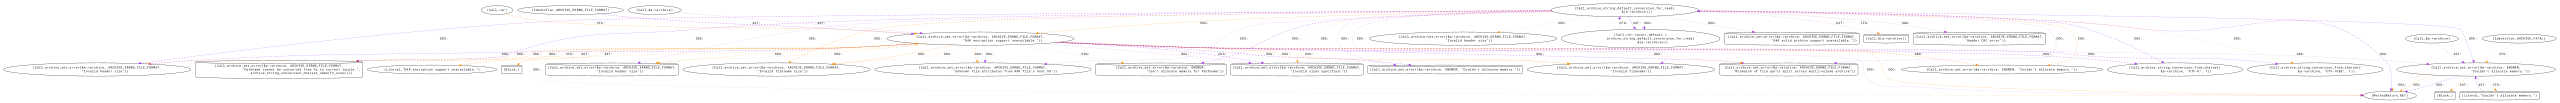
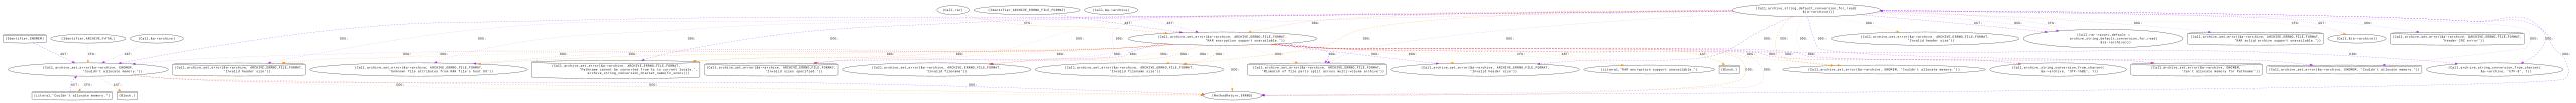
  digraph {
    fontname="Roboto Mono"
    node [fontname="Roboto Mono" shape=ellipse]
    edge [color=purple fontname="Roboto Mono" style=dotted]
    n1 [label="(Call,archive_set_error(&a->archive, ENOMEM,\n                        \"Couldn't allocate memory.\"))"]
-   n2 [label="(MethodReturn,RET)"]
+   n2 [label="(MethodReturn,ERRNO)"]
    n3 [label="(Literal,\"Couldn't allocate memory.\")" shape=cylinder]
    n4 [label="(Block,)" shape=cylinder]
    n5 [label="(Call,archive_set_error(&a->archive, ARCHIVE_ERRNO_FILE_FORMAT,\n                      \"RAR encryption support unavailable.\"))"]
    n6 [label="(Call,archive_set_error(&a->archive, ARCHIVE_ERRNO_FILE_FORMAT,\n                      \"Pathname cannot be converted from %s to current locale.\",\n                      archive_string_conversion_charset_name(fn_sconv)))" shape=cylinder]
    n7 [label="(Literal,\"RAR encryption support unavailable.\")"]
    n8 [label="(Call,archive_string_conversion_from_charset(\n           &a->archive, \"UTF-16BE\", 1))"]
    n9 [label="(Block,)" shape=cylinder]
    n10 [label="(Call,archive_set_error(&a->archive, ENOMEM,\n                        \"Can't allocate memory for Pathname\"))" shape=cylinder]
    n11 [label="(Call,archive_set_error(&a->archive, ENOMEM, \"Couldn't allocate memory.\"))" shape=cylinder]
    n12 [label="(Call,archive_set_error(&a->archive, ARCHIVE_ERRNO_FILE_FORMAT,\n        \"Invalid header size\"))" shape=cylinder]
    n13 [label="(Call,archive_set_error(&a->archive, ARCHIVE_ERRNO_FILE_FORMAT,\n                      \"Unknown file attributes from RAR file's host OS\"))"]
    n14 [label="(Call,archive_set_error(&a->archive, ENOMEM, \"Couldn't allocate memory.\"))"]
    n15 [label="(Call,archive_set_error(&a->archive, ARCHIVE_ERRNO_FILE_FORMAT,\n                      \"Invalid sizes specified.\"))" shape=cylinder]
    n16 [label="(Call,archive_set_error(&a->archive, ARCHIVE_ERRNO_FILE_FORMAT,\n          \"Invalid filename\"))"]
    n17 [label="(Call,archive_set_error(&a->archive, ARCHIVE_ERRNO_FILE_FORMAT,\n      \"Invalid filename size\"))"]
    n18 [label="(Call,archive_string_conversion_from_charset(\n           &a->archive, \"UTF-8\", 1))"]
    n19 [label="(Call,archive_set_error(&a->archive, ARCHIVE_ERRNO_FILE_FORMAT,\n      \"Mismatch of file parts split across multi-volume archive\"))" shape=cylinder]
    n20 [label="(Call,archive_set_error(&a->archive, ARCHIVE_ERRNO_FILE_FORMAT,\n        \"Invalid header size\"))"]
    n21 [label="(Call,archive_string_default_conversion_for_read(\n            &(a->archive)))"]
    n22 [label="(Call,archive_set_error(&a->archive, ARCHIVE_ERRNO_FILE_FORMAT,\n      \"Invalid header size\"))"]
    n23 [label="(Call,rar->sconv_default =\n          archive_string_default_conversion_for_read(\n            &(a->archive)))"]
    n24 [label="(Call,archive_set_error(&a->archive, ARCHIVE_ERRNO_FILE_FORMAT,\n                      \"RAR solid archive support unavailable.\"))" shape=cylinder]
-   n25 [label="(Call,&(a->archive))" shape=cylinder]
+   n25 [label="(Call,&(a->archive))"]
    n26 [label="(Call,archive_set_error(&a->archive, ARCHIVE_ERRNO_FILE_FORMAT,\n      \"Header CRC error\"))" shape=cylinder]
    n27 [label="(Call,rar)"]
    n28 [label="(Identifier,ARCHIVE_ERRNO_FILE_FORMAT)"]
    n29 [label="(Call,&a->archive)"]
+   n30 [label="(Identifier,ENOMEM)" shape=cylinder]
    n31 [label="(Call,&a->archive)"]
    n32 [label="(Identifier,ARCHIVE_FATAL)"]
    n1 -> n2 [label="DDG: " style=dashed]
    n1 -> n2 [color=darkorange label="DDG: "]
    n1 -> n2 [color=darkorange label="DDG: " style=dashed]
    n1 -> n3 [color=darkorange label="CFG: "]
    n1 -> n4 [color=darkorange label="AST: " style=dashed]
    n3 -> n1 [label="AST: " style=dashed]
    n5 -> n1 [label="DDG: "]
    n5 -> n2 [color=darkorange label="DDG: "]
    n5 -> n2 [color=darkorange label="DDG: " style=dashed]
    n5 -> n2 [label="DDG: "]
    n5 -> n6 [color=darkorange label="DDG: "]
    n5 -> n6 [color=darkorange label="DDG: " style=dashed]
    n5 -> n7 [color=darkorange label="CFG: "]
    n5 -> n8 [label="DDG: " style=dashed]
    n5 -> n9 [color=darkorange label="AST: " style=dashed]
    n5 -> n10 [color=darkorange label="DDG: "]
    n5 -> n11 [label="DDG: " style=dashed]
    n5 -> n12 [color=darkorange label="DDG: "]
    n5 -> n12 [color=darkorange label="DDG: "]
    n5 -> n13 [color=darkorange label="DDG: " style=dashed]
    n5 -> n13 [label="DDG: "]
    n5 -> n14 [color=darkorange label="DDG: " style=dashed]
    n5 -> n15 [label="DDG: "]
    n5 -> n15 [label="DDG: " style=dashed]
    n5 -> n16 [color=darkorange label="DDG: "]
    n5 -> n16 [color=darkorange label="DDG: " style=dashed]
    n5 -> n17 [color=darkorange label="DDG: " style=dashed]
    n5 -> n17 [color=darkorange label="DDG: "]
    n5 -> n18 [label="DDG: " style=dashed]
    n5 -> n19 [label="DDG: " style=dashed]
    n5 -> n19 [color=darkorange label="DDG: "]
    n5 -> n20 [label="DDG: " style=dashed]
    n5 -> n20 [color=darkorange label="DDG: "]
    n7 -> n5 [color=darkorange label="AST: "]
    n21 -> n1 [label="DDG: " style=dashed]
    n21 -> n2 [label="DDG: " style=dashed]
    n21 -> n5 [color=darkorange label="DDG: " style=dashed]
    n21 -> n6 [label="DDG: " style=dashed]
    n21 -> n8 [color=darkorange label="DDG: "]
    n21 -> n10 [label="DDG: " style=dashed]
    n21 -> n11 [label="DDG: "]
    n21 -> n12 [label="DDG: "]
    n21 -> n13 [label="DDG: "]
    n21 -> n14 [color=darkorange label="DDG: " style=dashed]
    n21 -> n15 [color=darkorange label="DDG: "]
    n21 -> n16 [label="DDG: "]
    n21 -> n17 [color=darkorange label="DDG: " style=dashed]
    n21 -> n18 [label="DDG: " style=dashed]
    n21 -> n19 [label="DDG: "]
    n21 -> n20 [label="DDG: " style=dashed]
    n21 -> n22 [color=darkorange label="DDG: "]
    n21 -> n23 [label="AST: " style=dashed]
    n21 -> n23 [label="DDG: "]
    n21 -> n24 [label="DDG: "]
    n21 -> n25 [color=darkorange label="CFG: "]
    n21 -> n26 [label="DDG: "]
    n23 -> n21 [label="CFG: "]
    n25 -> n21 [label="AST: "]
    n27 -> n5 [color=darkorange label="CFG: " style=dashed]
    n28 -> n5 [label="AST: " style=dashed]
    n29 -> n1 [label="AST: "]
+   n30 -> n1 [label="AST: " style=dashed]
    n31 -> n5 [label="AST: "]
    n32 -> n1 [color=darkorange label="CFG: "]
  }
